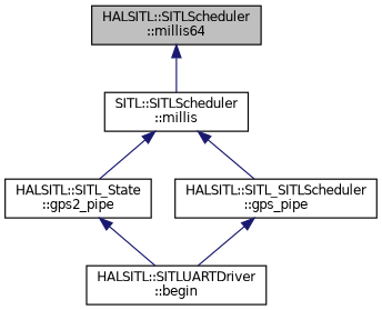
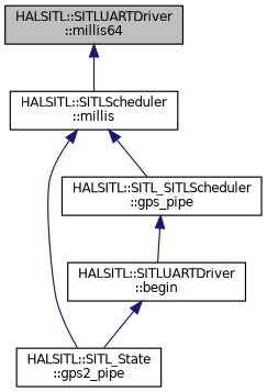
  digraph {
    rankdir=TB
    node [color=black fillcolor=white fontname=Helvetica fontsize=10 shape=record style=filled]
    edge [color=midnightblue dir=back fontname=Helvetica fontsize=10 labelfontname=Helvetica labelfontsize=10 style=solid]
-   n1 [fillcolor=grey75 fontcolor=black height=0.2 label="HALSITL::SITLScheduler\l::millis64" width=0.4]
-   n2 [height=0.2 label="SITL::SITLScheduler\l::millis" width=0.4]
+   n1 [fillcolor=grey75 fontcolor=black height=0.2 label="HALSITL::SITLUARTDriver\l::millis64" width=0.4]
+   n2 [height=0.2 label="HALSITL::SITLScheduler\l::millis" width=0.4]
    n3 [height=0.2 label="HALSITL::SITL_State\l::gps2_pipe" width=0.4]
    n4 [height=0.2 label="HALSITL::SITL_SITLScheduler\l::gps_pipe" width=0.4]
    n5 [height=0.2 label="HALSITL::SITLUARTDriver\l::begin" width=0.4]
    n1 -> n2
    n2 -> n3
    n2 -> n4
-   n3 -> n5
+   n5 -> n3
    n4 -> n5
  }
